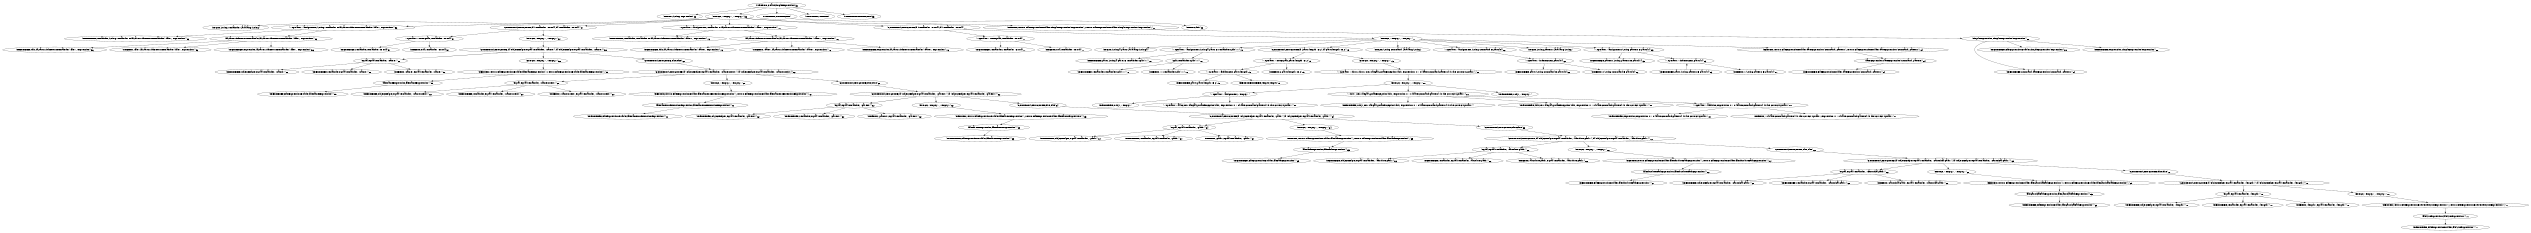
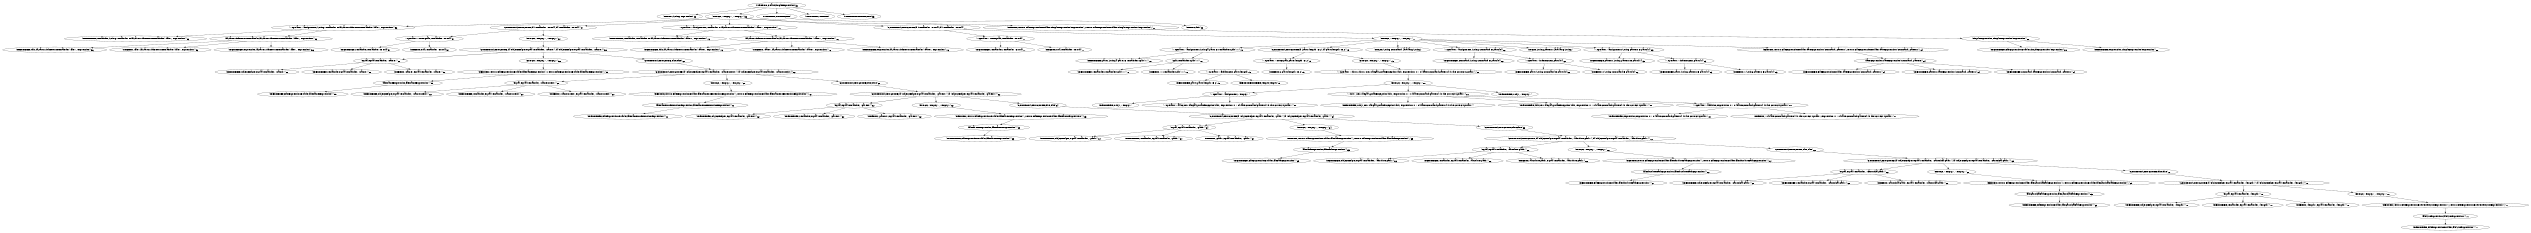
  digraph {
    n1 [label=<(METHOD,createSimpleExpression)<SUB>53</SUB>>]
    n2 [label=<(PARAM,String expression)<SUB>53</SUB>>]
    n3 [label=<(BLOCK,&lt;empty&gt;,&lt;empty&gt;)<SUB>53</SUB>>]
    n4 [label=<(MODIFIER,PROTECTED)>]
    n5 [label=<(MODIFIER,VIRTUAL)>]
    n6 [label=<(METHOD_RETURN,ANY)<SUB>53</SUB>>]
    n7 [label=<(PARAM,this)<SUB>53</SUB>>]
-   n8 [label=<(LOCAL,String remainder: java.lang.String)>]
    n9 [label=<(&lt;operator&gt;.assignment,String remainder = ifStartsWithReturnRemainder(&quot;file:&quot;, expression))<SUB>56</SUB>>]
    n10 [label=<(CONTROL_STRUCTURE,if (remainder != null),if (remainder != null))<SUB>57</SUB>>]
    n11 [label=<(&lt;operator&gt;.assignment,remainder = ifStartsWithReturnRemainder(&quot;date:&quot;, expression))<SUB>76</SUB>>]
    n12 [label=<(CONTROL_STRUCTURE,if (remainder != null),if (remainder != null))<SUB>77</SUB>>]
    n13 [label=<(RETURN,return FileExpressionBuilder.simpleExpression(expression);,return FileExpressionBuilder.simpleExpression(expression);)<SUB>88</SUB>>]
    n14 [label=<(IDENTIFIER,remainder,String remainder = ifStartsWithReturnRemainder(&quot;file:&quot;, expression))<SUB>56</SUB>>]
    n15 [label=<(ifStartsWithReturnRemainder,ifStartsWithReturnRemainder(&quot;file:&quot;, expression))<SUB>56</SUB>>]
    n16 [label=<(&lt;operator&gt;.notEquals,remainder != null)<SUB>57</SUB>>]
    n17 [label=<(BLOCK,&lt;empty&gt;,&lt;empty&gt;)<SUB>57</SUB>>]
    n18 [label=<(IDENTIFIER,remainder,remainder = ifStartsWithReturnRemainder(&quot;date:&quot;, expression))<SUB>76</SUB>>]
    n19 [label=<(ifStartsWithReturnRemainder,ifStartsWithReturnRemainder(&quot;date:&quot;, expression))<SUB>76</SUB>>]
    n20 [label=<(&lt;operator&gt;.notEquals,remainder != null)<SUB>77</SUB>>]
    n21 [label=<(BLOCK,&lt;empty&gt;,&lt;empty&gt;)<SUB>77</SUB>>]
    n22 [label=<(simpleExpression,simpleExpression(expression))<SUB>88</SUB>>]
    n23 [label=<(IDENTIFIER,this,ifStartsWithReturnRemainder(&quot;file:&quot;, expression))<SUB>56</SUB>>]
    n24 [label=<(LITERAL,&quot;file:&quot;,ifStartsWithReturnRemainder(&quot;file:&quot;, expression))<SUB>56</SUB>>]
    n25 [label=<(IDENTIFIER,expression,ifStartsWithReturnRemainder(&quot;file:&quot;, expression))<SUB>56</SUB>>]
    n26 [label=<(IDENTIFIER,remainder,remainder != null)<SUB>57</SUB>>]
    n27 [label=<(LITERAL,null,remainder != null)<SUB>57</SUB>>]
    n28 [label=<(CONTROL_STRUCTURE,if (ObjectHelper.equal(remainder, &quot;name&quot;)),if (ObjectHelper.equal(remainder, &quot;name&quot;)))<SUB>58</SUB>>]
    n29 [label=<(equal,equal(remainder, &quot;name&quot;))<SUB>58</SUB>>]
    n30 [label=<(BLOCK,&lt;empty&gt;,&lt;empty&gt;)<SUB>58</SUB>>]
    n31 [label=<(CONTROL_STRUCTURE,else,else)<SUB>60</SUB>>]
    n32 [label=<(IDENTIFIER,ObjectHelper,equal(remainder, &quot;name&quot;))<SUB>58</SUB>>]
    n33 [label=<(IDENTIFIER,remainder,equal(remainder, &quot;name&quot;))<SUB>58</SUB>>]
    n34 [label=<(LITERAL,&quot;name&quot;,equal(remainder, &quot;name&quot;))<SUB>58</SUB>>]
    n35 [label=<(RETURN,return FileExpressionBuilder.fileNameExpression();,return FileExpressionBuilder.fileNameExpression();)<SUB>59</SUB>>]
    n36 [label=<(CONTROL_STRUCTURE,if (ObjectHelper.equal(remainder, &quot;name.noext&quot;)),if (ObjectHelper.equal(remainder, &quot;name.noext&quot;)))<SUB>60</SUB>>]
    n37 [label=<(fileNameExpression,fileNameExpression())<SUB>59</SUB>>]
    n38 [label=<(IDENTIFIER,FileExpressionBuilder,fileNameExpression())<SUB>59</SUB>>]
    n39 [label=<(equal,equal(remainder, &quot;name.noext&quot;))<SUB>60</SUB>>]
    n40 [label=<(BLOCK,&lt;empty&gt;,&lt;empty&gt;)<SUB>60</SUB>>]
    n41 [label=<(CONTROL_STRUCTURE,else,else)<SUB>62</SUB>>]
    n42 [label=<(IDENTIFIER,ObjectHelper,equal(remainder, &quot;name.noext&quot;))<SUB>60</SUB>>]
    n43 [label=<(IDENTIFIER,remainder,equal(remainder, &quot;name.noext&quot;))<SUB>60</SUB>>]
    n44 [label=<(LITERAL,&quot;name.noext&quot;,equal(remainder, &quot;name.noext&quot;))<SUB>60</SUB>>]
    n45 [label=<(RETURN,return FileExpressionBuilder.fileNameNoExtensionExpression();,return FileExpressionBuilder.fileNameNoExtensionExpression();)<SUB>61</SUB>>]
    n46 [label=<(CONTROL_STRUCTURE,if (ObjectHelper.equal(remainder, &quot;parent&quot;)),if (ObjectHelper.equal(remainder, &quot;parent&quot;)))<SUB>62</SUB>>]
    n47 [label=<(fileNameNoExtensionExpression,fileNameNoExtensionExpression())<SUB>61</SUB>>]
    n48 [label=<(IDENTIFIER,FileExpressionBuilder,fileNameNoExtensionExpression())<SUB>61</SUB>>]
    n49 [label=<(equal,equal(remainder, &quot;parent&quot;))<SUB>62</SUB>>]
    n50 [label=<(BLOCK,&lt;empty&gt;,&lt;empty&gt;)<SUB>62</SUB>>]
    n51 [label=<(CONTROL_STRUCTURE,else,else)<SUB>64</SUB>>]
    n52 [label=<(IDENTIFIER,ObjectHelper,equal(remainder, &quot;parent&quot;))<SUB>62</SUB>>]
    n53 [label=<(IDENTIFIER,remainder,equal(remainder, &quot;parent&quot;))<SUB>62</SUB>>]
    n54 [label=<(LITERAL,&quot;parent&quot;,equal(remainder, &quot;parent&quot;))<SUB>62</SUB>>]
    n55 [label=<(RETURN,return FileExpressionBuilder.fileParentExpression();,return FileExpressionBuilder.fileParentExpression();)<SUB>63</SUB>>]
    n56 [label=<(CONTROL_STRUCTURE,if (ObjectHelper.equal(remainder, &quot;path&quot;)),if (ObjectHelper.equal(remainder, &quot;path&quot;)))<SUB>64</SUB>>]
    n57 [label=<(fileParentExpression,fileParentExpression())<SUB>63</SUB>>]
    n58 [label=<(IDENTIFIER,FileExpressionBuilder,fileParentExpression())<SUB>63</SUB>>]
    n59 [label=<(equal,equal(remainder, &quot;path&quot;))<SUB>64</SUB>>]
    n60 [label=<(BLOCK,&lt;empty&gt;,&lt;empty&gt;)<SUB>64</SUB>>]
    n61 [label=<(CONTROL_STRUCTURE,else,else)<SUB>66</SUB>>]
    n62 [label=<(IDENTIFIER,ObjectHelper,equal(remainder, &quot;path&quot;))<SUB>64</SUB>>]
    n63 [label=<(IDENTIFIER,remainder,equal(remainder, &quot;path&quot;))<SUB>64</SUB>>]
    n64 [label=<(LITERAL,&quot;path&quot;,equal(remainder, &quot;path&quot;))<SUB>64</SUB>>]
    n65 [label=<(RETURN,return FileExpressionBuilder.filePathExpression();,return FileExpressionBuilder.filePathExpression();)<SUB>65</SUB>>]
    n66 [label=<(CONTROL_STRUCTURE,if (ObjectHelper.equal(remainder, &quot;absolute.path&quot;)),if (ObjectHelper.equal(remainder, &quot;absolute.path&quot;)))<SUB>66</SUB>>]
    n67 [label=<(filePathExpression,filePathExpression())<SUB>65</SUB>>]
    n68 [label=<(IDENTIFIER,FileExpressionBuilder,filePathExpression())<SUB>65</SUB>>]
    n69 [label=<(equal,equal(remainder, &quot;absolute.path&quot;))<SUB>66</SUB>>]
    n70 [label=<(BLOCK,&lt;empty&gt;,&lt;empty&gt;)<SUB>66</SUB>>]
    n71 [label=<(CONTROL_STRUCTURE,else,else)<SUB>68</SUB>>]
    n72 [label=<(IDENTIFIER,ObjectHelper,equal(remainder, &quot;absolute.path&quot;))<SUB>66</SUB>>]
    n73 [label=<(IDENTIFIER,remainder,equal(remainder, &quot;absolute.path&quot;))<SUB>66</SUB>>]
    n74 [label=<(LITERAL,&quot;absolute.path&quot;,equal(remainder, &quot;absolute.path&quot;))<SUB>66</SUB>>]
    n75 [label=<(RETURN,return FileExpressionBuilder.fileAbsolutePathExpression();,return FileExpressionBuilder.fileAbsolutePathExpression();)<SUB>67</SUB>>]
    n76 [label=<(CONTROL_STRUCTURE,if (ObjectHelper.equal(remainder, &quot;canonical.path&quot;)),if (ObjectHelper.equal(remainder, &quot;canonical.path&quot;)))<SUB>68</SUB>>]
    n77 [label=<(fileAbsolutePathExpression,fileAbsolutePathExpression())<SUB>67</SUB>>]
    n78 [label=<(IDENTIFIER,FileExpressionBuilder,fileAbsolutePathExpression())<SUB>67</SUB>>]
    n79 [label=<(equal,equal(remainder, &quot;canonical.path&quot;))<SUB>68</SUB>>]
    n80 [label=<(BLOCK,&lt;empty&gt;,&lt;empty&gt;)<SUB>68</SUB>>]
    n81 [label=<(CONTROL_STRUCTURE,else,else)<SUB>70</SUB>>]
    n82 [label=<(IDENTIFIER,ObjectHelper,equal(remainder, &quot;canonical.path&quot;))<SUB>68</SUB>>]
    n83 [label=<(IDENTIFIER,remainder,equal(remainder, &quot;canonical.path&quot;))<SUB>68</SUB>>]
    n84 [label=<(LITERAL,&quot;canonical.path&quot;,equal(remainder, &quot;canonical.path&quot;))<SUB>68</SUB>>]
    n85 [label=<(RETURN,return FileExpressionBuilder.fileCanoicalPathExpression();,return FileExpressionBuilder.fileCanoicalPathExpression();)<SUB>69</SUB>>]
    n86 [label=<(CONTROL_STRUCTURE,if (ObjectHelper.equal(remainder, &quot;length&quot;)),if (ObjectHelper.equal(remainder, &quot;length&quot;)))<SUB>70</SUB>>]
    n87 [label=<(fileCanoicalPathExpression,fileCanoicalPathExpression())<SUB>69</SUB>>]
    n88 [label=<(IDENTIFIER,FileExpressionBuilder,fileCanoicalPathExpression())<SUB>69</SUB>>]
    n89 [label=<(equal,equal(remainder, &quot;length&quot;))<SUB>70</SUB>>]
    n90 [label=<(BLOCK,&lt;empty&gt;,&lt;empty&gt;)<SUB>70</SUB>>]
    n91 [label=<(IDENTIFIER,ObjectHelper,equal(remainder, &quot;length&quot;))<SUB>70</SUB>>]
    n92 [label=<(IDENTIFIER,remainder,equal(remainder, &quot;length&quot;))<SUB>70</SUB>>]
    n93 [label=<(LITERAL,&quot;length&quot;,equal(remainder, &quot;length&quot;))<SUB>70</SUB>>]
    n94 [label=<(RETURN,return FileExpressionBuilder.fileSizeExpression();,return FileExpressionBuilder.fileSizeExpression();)<SUB>71</SUB>>]
    n95 [label=<(fileSizeExpression,fileSizeExpression())<SUB>71</SUB>>]
    n96 [label=<(IDENTIFIER,FileExpressionBuilder,fileSizeExpression())<SUB>71</SUB>>]
    n97 [label=<(IDENTIFIER,this,ifStartsWithReturnRemainder(&quot;date:&quot;, expression))<SUB>76</SUB>>]
    n98 [label=<(LITERAL,&quot;date:&quot;,ifStartsWithReturnRemainder(&quot;date:&quot;, expression))<SUB>76</SUB>>]
    n99 [label=<(IDENTIFIER,expression,ifStartsWithReturnRemainder(&quot;date:&quot;, expression))<SUB>76</SUB>>]
    n100 [label=<(IDENTIFIER,remainder,remainder != null)<SUB>77</SUB>>]
    n101 [label=<(LITERAL,null,remainder != null)<SUB>77</SUB>>]
-   n102 [label=<(LOCAL,String[] parts: java.lang.String[])>]
    n103 [label=<(&lt;operator&gt;.assignment,String[] parts = remainder.split(&quot;:&quot;))<SUB>78</SUB>>]
    n104 [label=<(CONTROL_STRUCTURE,if (parts.length != 2),if (parts.length != 2))<SUB>79</SUB>>]
    n105 [label=<(LOCAL,String command: java.lang.String)>]
    n106 [label=<(&lt;operator&gt;.assignment,String command = parts[0])<SUB>82</SUB>>]
    n107 [label=<(LOCAL,String pattern: java.lang.String)>]
    n108 [label=<(&lt;operator&gt;.assignment,String pattern = parts[1])<SUB>83</SUB>>]
    n109 [label=<(RETURN,return FileExpressionBuilder.dateExpression(command, pattern);,return FileExpressionBuilder.dateExpression(command, pattern);)<SUB>84</SUB>>]
    n110 [label=<(IDENTIFIER,parts,String[] parts = remainder.split(&quot;:&quot;))<SUB>78</SUB>>]
    n111 [label=<(split,remainder.split(&quot;:&quot;))<SUB>78</SUB>>]
    n112 [label=<(&lt;operator&gt;.notEquals,parts.length != 2)<SUB>79</SUB>>]
    n113 [label=<(BLOCK,&lt;empty&gt;,&lt;empty&gt;)<SUB>79</SUB>>]
+   n114 [label=<(IDENTIFIER,command,String command = parts[0])<SUB>82</SUB>>]
    n115 [label=<(&lt;operator&gt;.indexAccess,parts[0])<SUB>82</SUB>>]
    n116 [label=<(IDENTIFIER,pattern,String pattern = parts[1])<SUB>83</SUB>>]
    n117 [label=<(&lt;operator&gt;.indexAccess,parts[1])<SUB>83</SUB>>]
    n118 [label=<(dateExpression,dateExpression(command, pattern))<SUB>84</SUB>>]
    n119 [label=<(IDENTIFIER,remainder,remainder.split(&quot;:&quot;))<SUB>78</SUB>>]
    n120 [label=<(LITERAL,&quot;:&quot;,remainder.split(&quot;:&quot;))<SUB>78</SUB>>]
    n121 [label=<(&lt;operator&gt;.fieldAccess,parts.length)<SUB>79</SUB>>]
    n122 [label=<(LITERAL,2,parts.length != 2)<SUB>79</SUB>>]
    n123 [label=<(&lt;operator&gt;.throw,throw new IllegalSyntaxException(this, expression + &quot; ${date:command:pattern} is the correct syntax.&quot;);)<SUB>80</SUB>>]
    n124 [label=<(IDENTIFIER,parts,parts.length != 2)<SUB>79</SUB>>]
    n125 [label=<(FIELD_IDENTIFIER,length,length)<SUB>79</SUB>>]
    n126 [label=<(BLOCK,&lt;empty&gt;,&lt;empty&gt;)<SUB>80</SUB>>]
    n127 [label=<(&lt;operator&gt;.assignment,&lt;empty&gt;)>]
    n128 [label=<(&lt;init&gt;,new IllegalSyntaxException(this, expression + &quot; ${date:command:pattern} is the correct syntax.&quot;))<SUB>80</SUB>>]
    n129 [label=<(IDENTIFIER,$obj1,&lt;empty&gt;)>]
    n130 [label=<(IDENTIFIER,$obj1,&lt;empty&gt;)>]
    n131 [label=<(&lt;operator&gt;.alloc,new IllegalSyntaxException(this, expression + &quot; ${date:command:pattern} is the correct syntax.&quot;))<SUB>80</SUB>>]
    n132 [label=<(IDENTIFIER,$obj1,new IllegalSyntaxException(this, expression + &quot; ${date:command:pattern} is the correct syntax.&quot;))>]
    n133 [label=<(IDENTIFIER,this,new IllegalSyntaxException(this, expression + &quot; ${date:command:pattern} is the correct syntax.&quot;))<SUB>80</SUB>>]
    n134 [label=<(&lt;operator&gt;.addition,expression + &quot; ${date:command:pattern} is the correct syntax.&quot;)<SUB>80</SUB>>]
    n135 [label=<(IDENTIFIER,expression,expression + &quot; ${date:command:pattern} is the correct syntax.&quot;)<SUB>80</SUB>>]
    n136 [label=<(LITERAL,&quot; ${date:command:pattern} is the correct syntax.&quot;,expression + &quot; ${date:command:pattern} is the correct syntax.&quot;)<SUB>80</SUB>>]
    n137 [label=<(IDENTIFIER,parts,String command = parts[0])<SUB>82</SUB>>]
    n138 [label=<(LITERAL,0,String command = parts[0])<SUB>82</SUB>>]
    n139 [label=<(IDENTIFIER,parts,String pattern = parts[1])<SUB>83</SUB>>]
-   n140 [label=<(LITERAL,1,String pattern = parts[1])<SUB>87</SUB>>]
+   n140 [label=<(LITERAL,1,String pattern = parts[1])<SUB>83</SUB>>]
    n141 [label=<(IDENTIFIER,FileExpressionBuilder,dateExpression(command, pattern))<SUB>84</SUB>>]
    n142 [label=<(IDENTIFIER,command,dateExpression(command, pattern))<SUB>84</SUB>>]
+   n143 [label=<(IDENTIFIER,pattern,dateExpression(command, pattern))<SUB>84</SUB>>]
    n144 [label=<(IDENTIFIER,FileExpressionBuilder,simpleExpression(expression))<SUB>88</SUB>>]
    n145 [label=<(IDENTIFIER,expression,simpleExpression(expression))<SUB>88</SUB>>]
    n1 -> n2
    n1 -> n3
    n1 -> n4
    n1 -> n5
    n1 -> n6
-   n3 -> n8
    n3 -> n9
    n3 -> n10
    n3 -> n11
    n3 -> n12
    n3 -> n13
    n4 -> n7
    n9 -> n14
    n9 -> n15
    n10 -> n16
    n10 -> n17
    n11 -> n18
    n11 -> n19
    n12 -> n20
    n12 -> n21
    n13 -> n22
    n15 -> n23
    n15 -> n24
    n15 -> n25
    n16 -> n26
    n16 -> n27
    n17 -> n28
    n19 -> n97
    n19 -> n98
    n19 -> n99
    n20 -> n100
    n20 -> n101
-   n21 -> n102
    n21 -> n103
    n21 -> n104
    n21 -> n105
    n21 -> n106
    n21 -> n107
    n21 -> n108
    n21 -> n109
    n22 -> n144
    n22 -> n145
    n28 -> n29
    n28 -> n30
    n28 -> n31
    n29 -> n32
    n29 -> n33
    n29 -> n34
    n30 -> n35
    n31 -> n36
    n35 -> n37
    n36 -> n39
    n36 -> n40
    n36 -> n41
    n37 -> n38
    n39 -> n42
    n39 -> n43
    n39 -> n44
    n40 -> n45
    n41 -> n46
    n45 -> n47
    n46 -> n49
    n46 -> n50
    n46 -> n51
    n47 -> n48
    n49 -> n52
    n49 -> n53
    n49 -> n54
    n50 -> n55
    n51 -> n56
    n55 -> n57
    n56 -> n59
    n56 -> n60
    n56 -> n61
    n57 -> n58
    n59 -> n62
    n59 -> n63
    n59 -> n64
    n60 -> n65
    n61 -> n66
    n65 -> n67
    n66 -> n69
    n66 -> n70
    n66 -> n71
    n67 -> n68
    n69 -> n72
    n69 -> n73
    n69 -> n74
    n70 -> n75
    n71 -> n76
    n75 -> n77
    n76 -> n79
    n76 -> n80
    n76 -> n81
    n77 -> n78
    n79 -> n82
    n79 -> n83
    n79 -> n84
    n80 -> n85
    n81 -> n86
    n85 -> n87
    n86 -> n89
    n86 -> n90
    n87 -> n88
    n89 -> n91
    n89 -> n92
    n89 -> n93
    n90 -> n94
    n94 -> n95
    n95 -> n96
    n103 -> n110
    n103 -> n111
    n104 -> n112
    n104 -> n113
+   n106 -> n114
    n106 -> n115
    n108 -> n116
    n108 -> n117
    n109 -> n118
    n111 -> n119
    n111 -> n120
-   n112 -> n121
    n112 -> n122
    n113 -> n123
    n115 -> n137
    n115 -> n138
-   n139 -> n117
+   n117 -> n139
    n117 -> n140
    n118 -> n141
-   n22 -> n142
+   n118 -> n142
+   n118 -> n143
    n121 -> n124
    n121 -> n125
    n123 -> n126
    n126 -> n127
    n126 -> n128
    n126 -> n129
    n127 -> n130
    n127 -> n131
    n128 -> n132
    n128 -> n133
    n128 -> n134
    n134 -> n135
    n134 -> n136
  }
